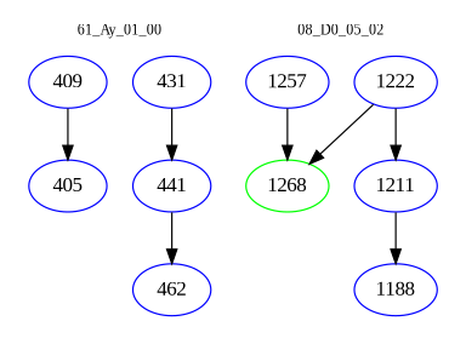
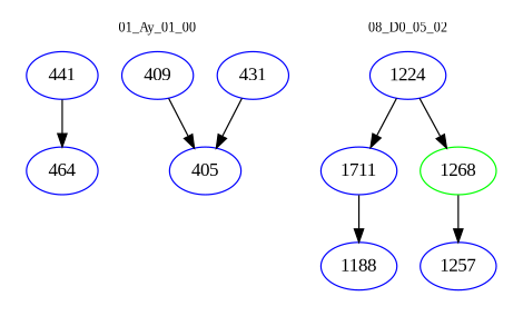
  digraph {
    fontname="Liberation Serif"
    node [color=blue fontname="Liberation Serif"]
    edge [color=black fontname="Liberation Serif"]
    n1 [label=431]
    n2 [label=409]
    n3 [label=441]
    n4 [label=405]
-   n5 [label=462]
-   n6 [label=1222]
-   n7 [label=1211]
+   n5 [label=464]
+   n6 [label=1224]
+   n7 [label=1711]
    n8 [label=1257]
    n9 [label=1188]
    n10 [color=green label=1268]
    subgraph cluster_1 {
      color=white
      fontsize=10
-     label="61_Ay_01_00"
+     label="01_Ay_01_00"
      n1
      n2
      n3
      n4
      n5
    }
    subgraph cluster_2 {
      color=white
      fontsize=10
      label="08_D0_05_02"
      n6
      n7
      n8
      n9
      n10
    }
-   n1 -> n3
+   n1 -> n4
    n2 -> n4
    n3 -> n5
    n6 -> n7
    n6 -> n10
    n7 -> n9
-   n8 -> n10
+   n10 -> n8
  }
